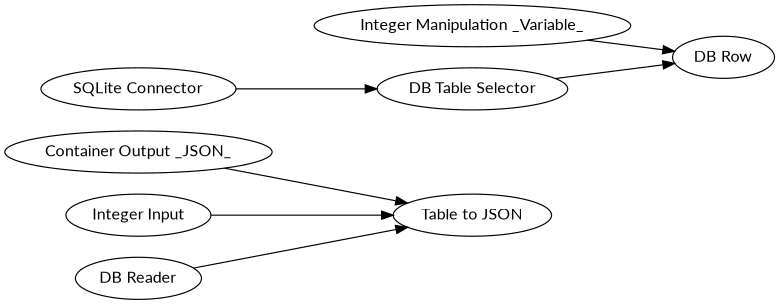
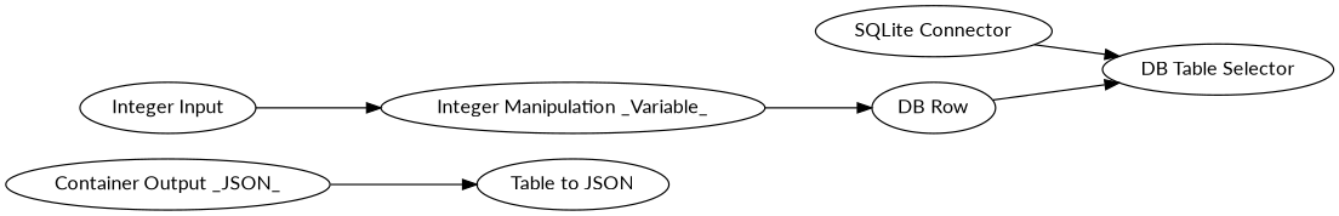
  digraph {
    fontname=Lato
    rankdir=LR
    node [fontname=Lato]
    edge [fontname=Lato]
    n1 [label="Container Output _JSON_"]
    n2 [label="Table to JSON"]
    n3 [label="Integer Manipulation _Variable_"]
    n4 [label="DB Row"]
    n5 [label="Integer Input"]
    n6 [label="SQLite Connector"]
    n7 [label="DB Table Selector"]
-   n8 [label="DB Reader"]
    n1 -> n2
    n3 -> n4
-   n5 -> n2
+   n5 -> n3
    n6 -> n7
-   n7 -> n4
-   n8 -> n2
+   n4 -> n7
  }
